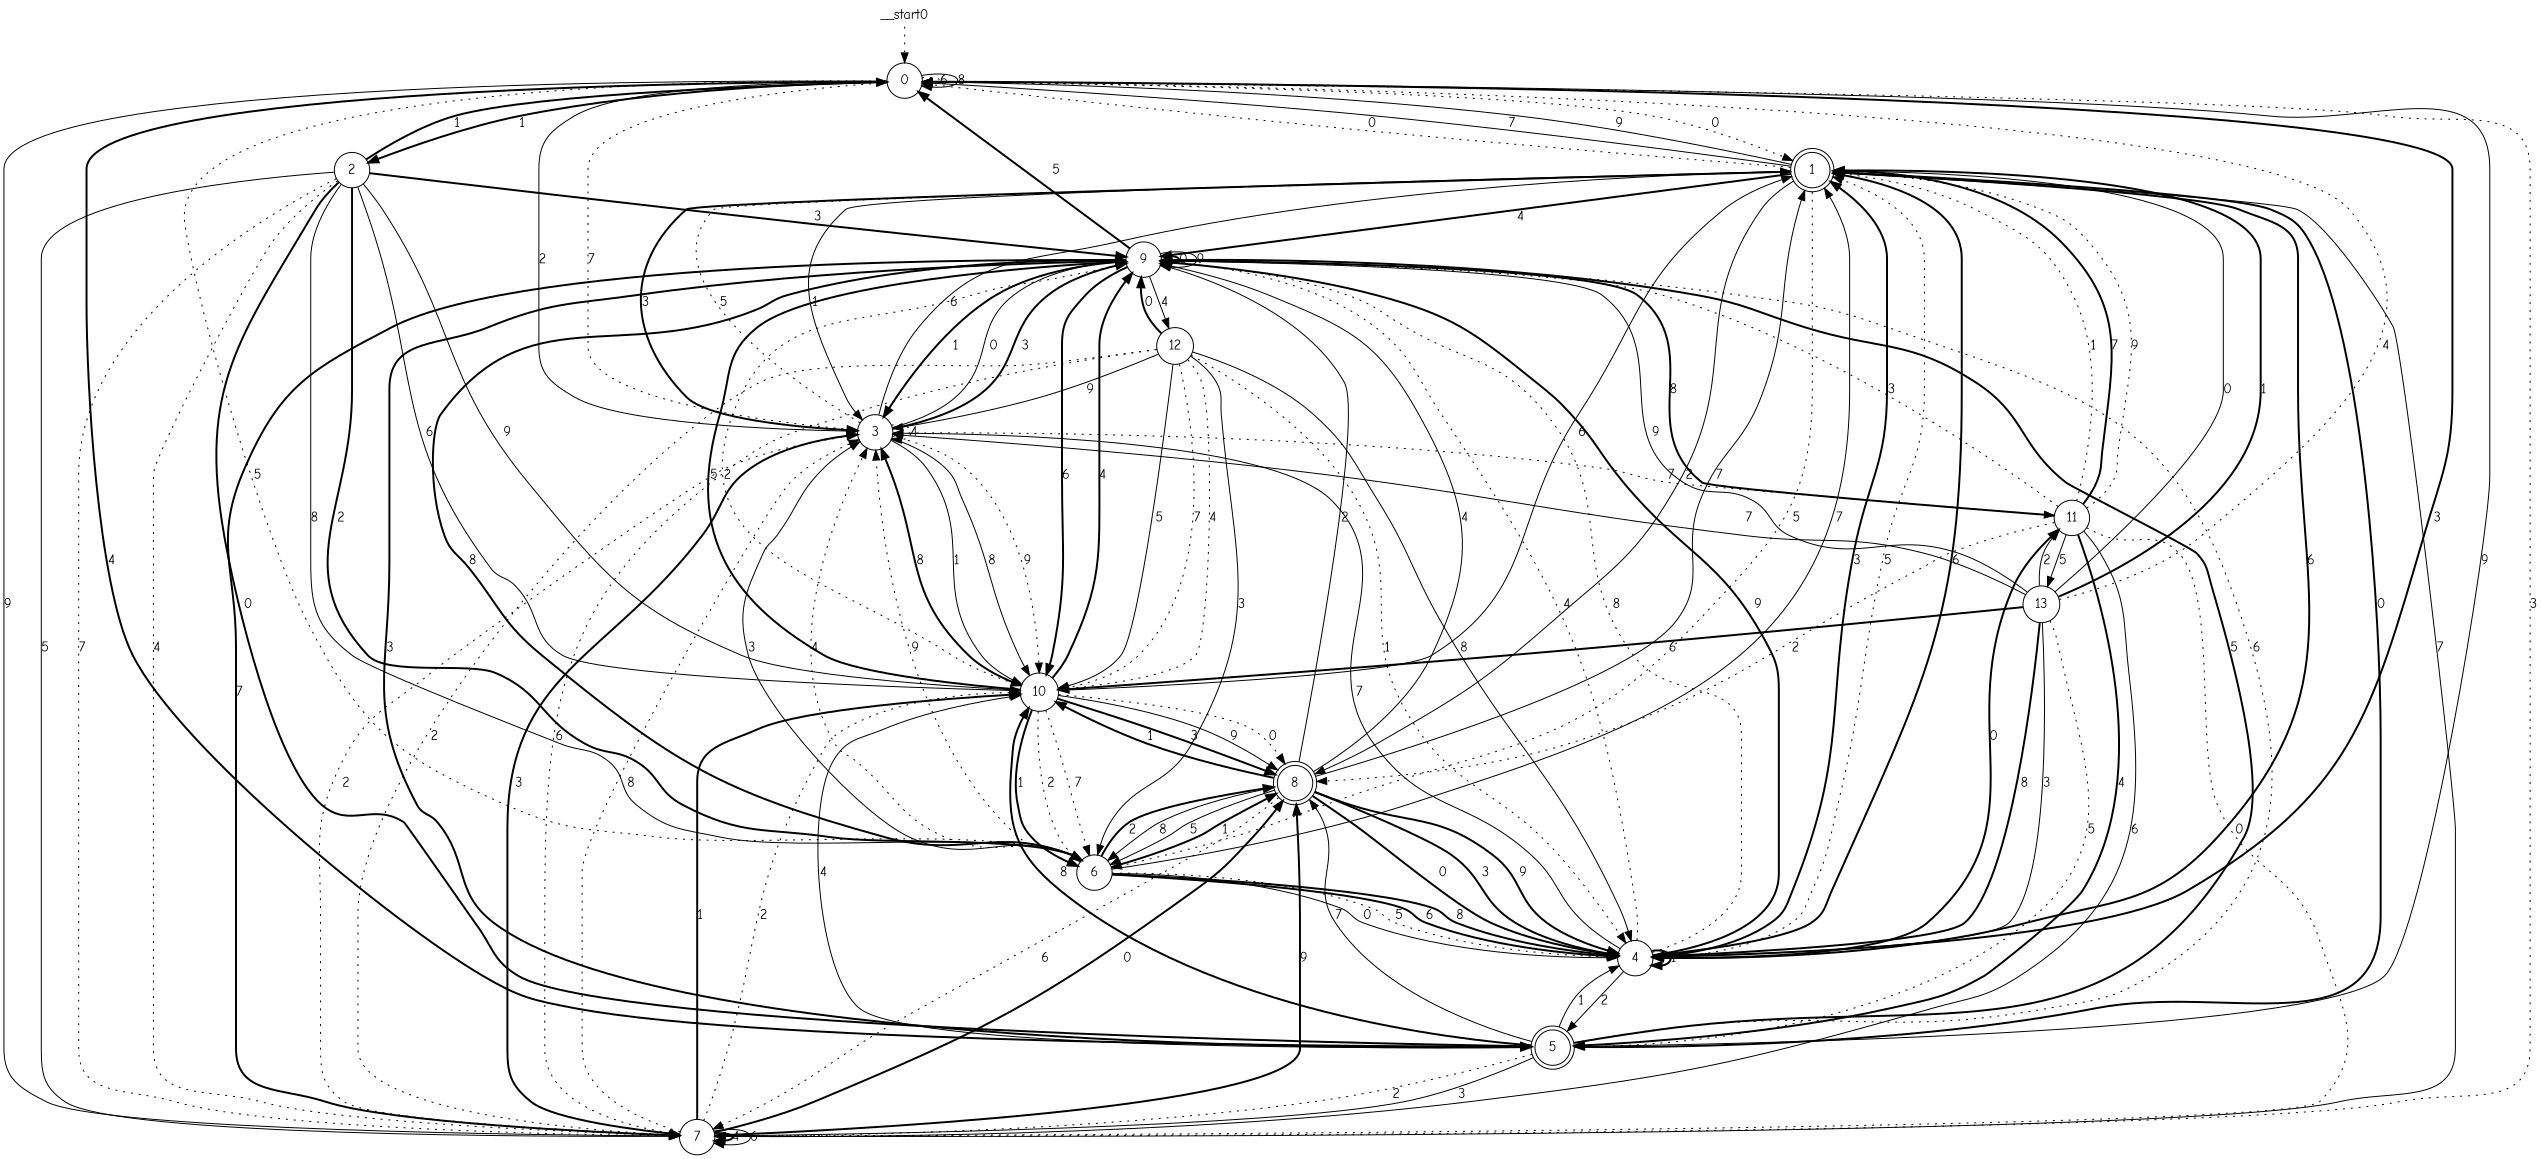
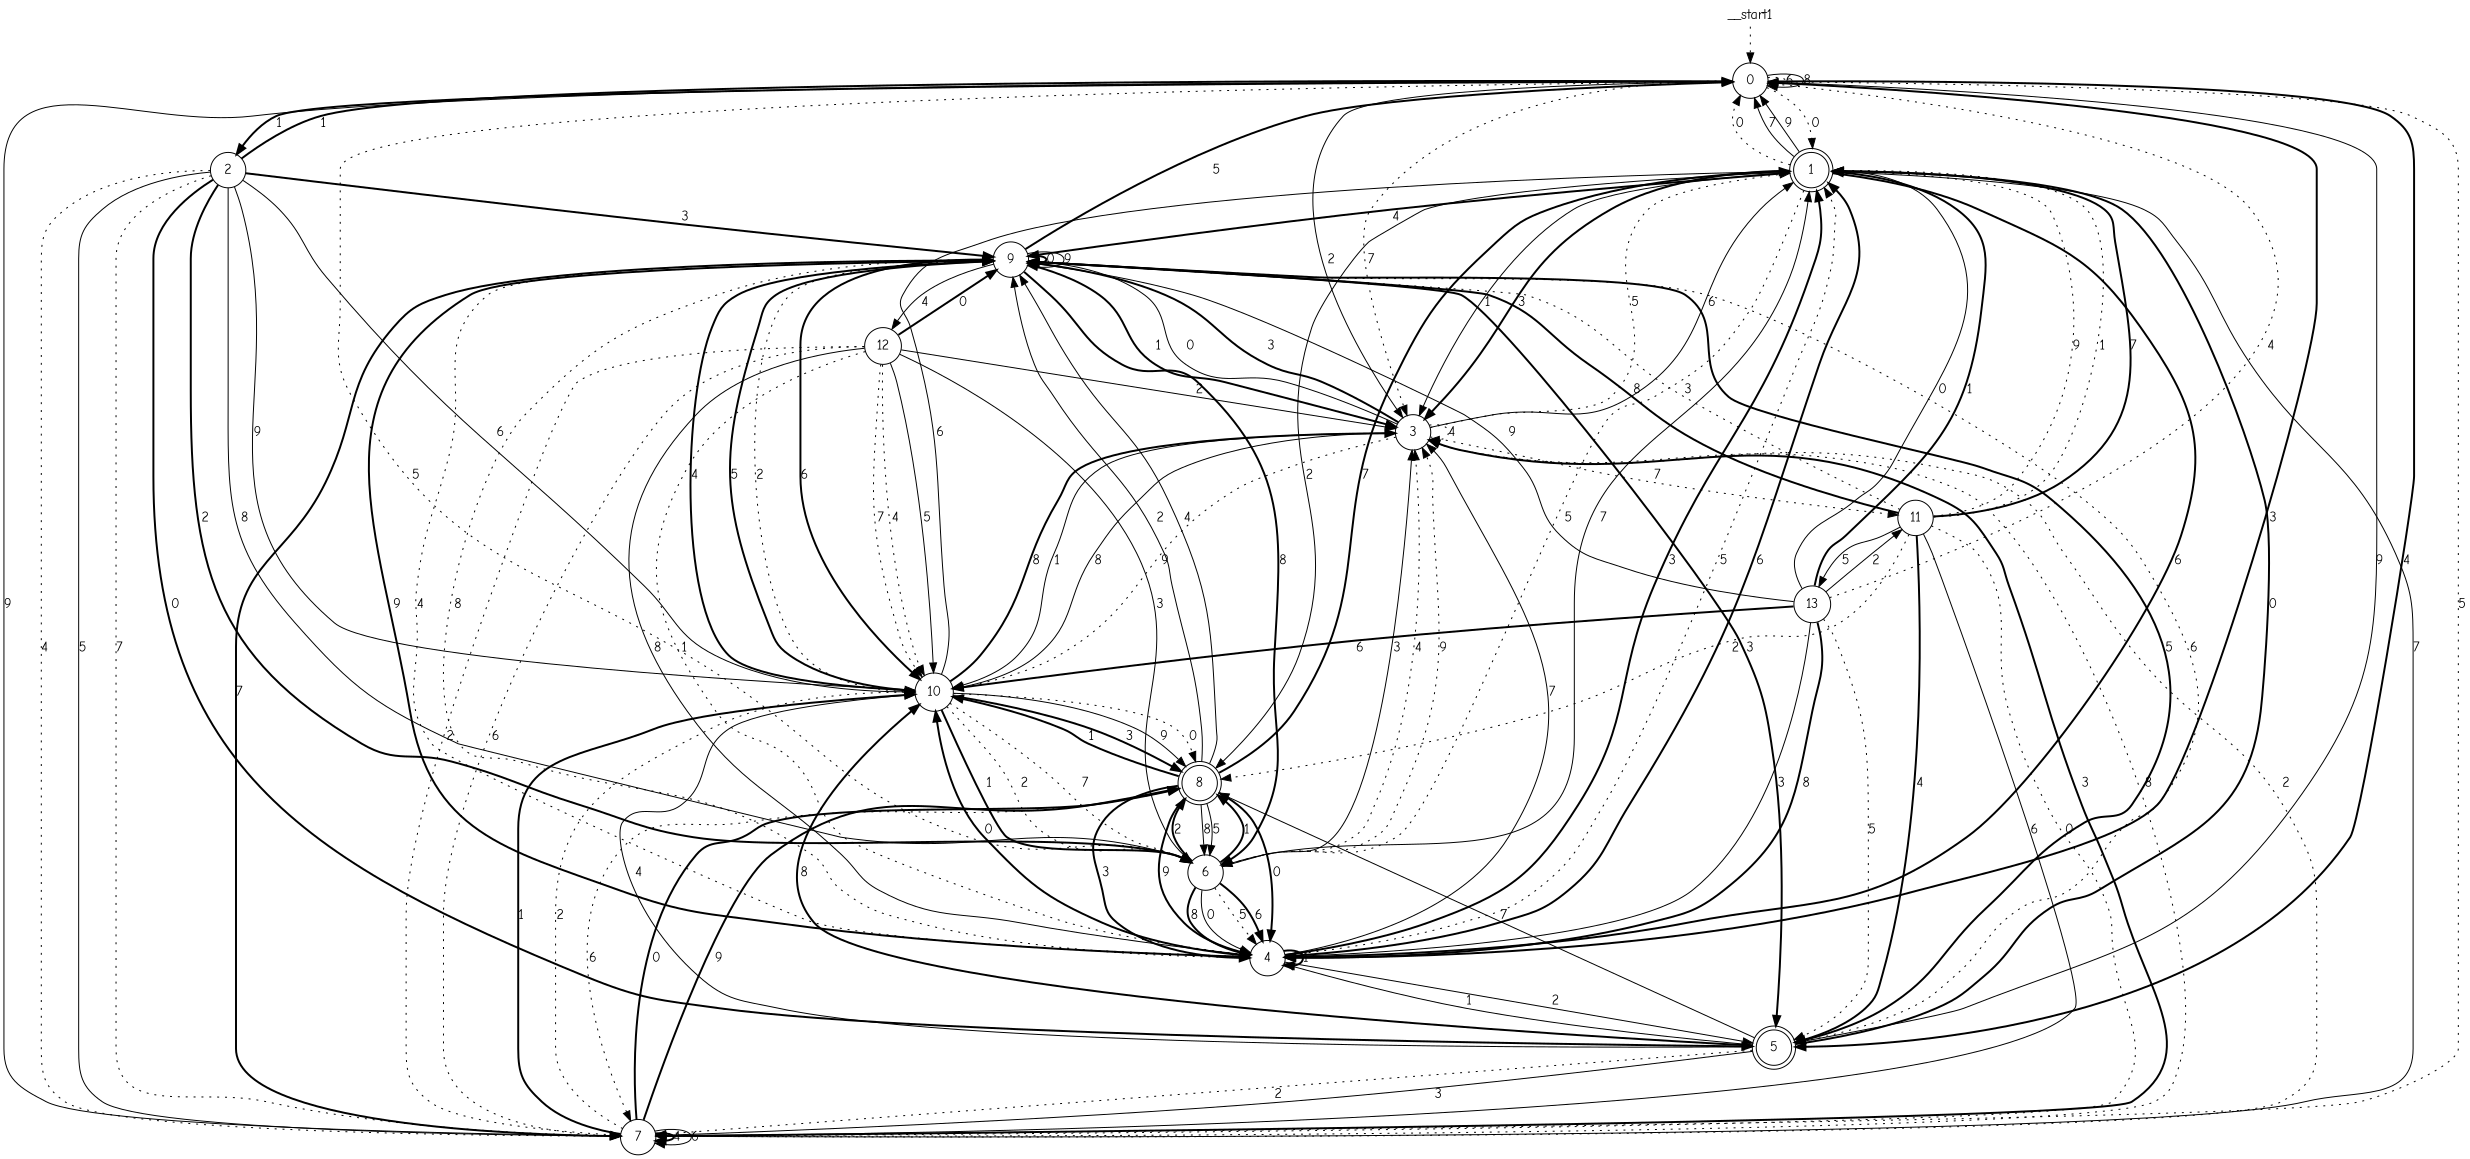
  digraph {
    fontname="Comic Neue"
    node [fontname="Comic Neue" shape=circle]
    edge [fontname="Comic Neue" style=bold]
    n1 [label=0]
    n2 [label=1 shape=doublecircle]
    n3 [label=2]
    n4 [label=3]
    n5 [label=4]
    n6 [label=5 shape=doublecircle]
    n7 [label=6]
    n8 [label=7]
    n9 [label=8 shape=doublecircle]
    n10 [label=9]
    n11 [label=10]
    n12 [label=11]
    n13 [label=12]
    n14 [label=13]
-   __start0 [height=0 shape=none width=0]
+   __start0 [height=0 shape=none width=0 label=__start1]
    n1 -> n1 [label=6 style=dotted]
    n1 -> n1 [label=8 style=solid]
    n1 -> n2 [label=0 style=dotted]
    n1 -> n3 [label=1]
    n1 -> n4 [label=2 style=solid]
    n1 -> n4 [label=7 style=dotted]
    n1 -> n5 [label=3]
    n1 -> n6 [label=4]
    n1 -> n7 [label=5 style=dotted]
    n1 -> n8 [label=9 style=solid]
    n2 -> n1 [label=0 style=dotted]
    n2 -> n1 [label=7 style=solid]
    n2 -> n1 [label=9 style=solid]
    n2 -> n4 [label=1 style=solid]
    n2 -> n4 [label=3]
    n2 -> n5 [label=6]
    n2 -> n7 [label=5 style=dotted]
    n2 -> n9 [label=2 style=solid]
    n2 -> n10 [label=4]
    n3 -> n1 [label=1]
    n3 -> n6 [label=0]
    n3 -> n7 [label=2]
    n3 -> n7 [label=8 style=solid]
    n3 -> n8 [label=4 style=dotted]
    n3 -> n8 [label=5 style=solid]
    n3 -> n8 [label=7 style=dotted]
    n3 -> n10 [label=3]
    n3 -> n11 [label=6 style=solid]
    n3 -> n11 [label=9 style=solid]
    n4 -> n2 [label=5 style=dotted]
    n4 -> n2 [label=6 style=solid]
    n4 -> n4 [label=4 style=dotted]
    n4 -> n8 [label=2 style=dotted]
    n4 -> n10 [label=0 style=solid]
    n4 -> n10 [label=3]
    n4 -> n11 [label=1 style=solid]
    n4 -> n11 [label=8 style=solid]
    n4 -> n11 [label=9 style=dotted]
    n4 -> n12 [label=7 style=dotted]
    n5 -> n2 [label=3]
    n5 -> n2 [label=5 style=dotted]
    n5 -> n2 [label=6]
    n5 -> n4 [label=7 style=solid]
    n5 -> n5 [label=1]
    n5 -> n6 [label=2 style=solid]
    n5 -> n10 [label=4 style=dotted]
    n5 -> n10 [label=8 style=dotted]
    n5 -> n10 [label=9]
-   n5 -> n12 [label=0]
+   n5 -> n11 [label=0]
    n6 -> n1 [label=9 style=solid]
    n6 -> n2 [label=0]
    n6 -> n5 [label=1 style=solid]
    n6 -> n8 [label=2 style=dotted]
    n6 -> n8 [label=3 style=solid]
    n6 -> n9 [label=7 style=solid]
    n6 -> n10 [label=5]
    n6 -> n10 [label=6 style=dotted]
    n6 -> n11 [label=4 style=solid]
    n6 -> n11 [label=8]
    n7 -> n2 [label=7 style=solid]
    n7 -> n4 [label=3 style=solid]
    n7 -> n4 [label=4 style=dotted]
    n7 -> n4 [label=9 style=dotted]
    n7 -> n5 [label=0 style=solid]
    n7 -> n5 [label=5 style=dotted]
    n7 -> n5 [label=6]
    n7 -> n5 [label=8]
    n7 -> n9 [label=1]
    n7 -> n9 [label=2]
-   n8 -> n1 [label=3 style=dotted]
+   n8 -> n1 [label=5 style=dotted]
    n8 -> n2 [label=7 style=solid]
    n8 -> n4 [label=3]
    n8 -> n4 [label=8 style=dotted]
    n8 -> n8 [label=4]
    n8 -> n8 [label=6 style=solid]
    n8 -> n9 [label=0]
    n8 -> n9 [label=9]
    n8 -> n11 [label=1]
    n8 -> n11 [label=2 style=dotted]
-   n9 -> n2 [label=7 style=solid]
+   n9 -> n2 [label=7]
    n9 -> n5 [label=0]
    n9 -> n5 [label=3]
    n9 -> n5 [label=9]
    n9 -> n7 [label=5 style=solid]
    n9 -> n7 [label=8 style=solid]
    n9 -> n8 [label=6 style=dotted]
    n9 -> n10 [label=2 style=solid]
    n9 -> n10 [label=4 style=solid]
    n9 -> n11 [label=1]
    n10 -> n1 [label=5]
    n10 -> n4 [label=1]
    n10 -> n6 [label=3]
    n10 -> n7 [label=8]
    n10 -> n8 [label=7]
    n10 -> n10 [label=0]
    n10 -> n10 [label=9 style=solid]
    n10 -> n11 [label=2 style=dotted]
    n10 -> n11 [label=6]
    n10 -> n13 [label=4 style=solid]
    n11 -> n2 [label=6 style=solid]
    n11 -> n4 [label=8]
    n11 -> n7 [label=1]
    n11 -> n7 [label=2 style=dotted]
    n11 -> n7 [label=7 style=dotted]
    n11 -> n9 [label=0 style=dotted]
    n11 -> n9 [label=3]
    n11 -> n9 [label=9 style=solid]
    n11 -> n10 [label=4]
    n11 -> n10 [label=5]
    n12 -> n2 [label=1 style=dotted]
    n12 -> n2 [label=7]
    n12 -> n2 [label=9 style=dotted]
    n12 -> n6 [label=4]
    n12 -> n8 [label=0 style=dotted]
    n12 -> n8 [label=6 style=solid]
    n12 -> n9 [label=2 style=dotted]
    n12 -> n10 [label=3 style=dotted]
    n12 -> n10 [label=8]
    n12 -> n14 [label=5 style=solid]
-   n13 -> n4 [label=9 style=solid]
+   n13 -> n4 [label=2 style=solid]
    n13 -> n5 [label=1 style=dotted]
    n13 -> n5 [label=8 style=solid]
    n13 -> n7 [label=3 style=solid]
    n13 -> n8 [label=2 style=dotted]
    n13 -> n8 [label=6 style=dotted]
    n13 -> n10 [label=0]
    n13 -> n11 [label=4 style=dotted]
    n13 -> n11 [label=5 style=solid]
    n13 -> n11 [label=7 style=dotted]
    n14 -> n1 [label=4 style=dotted]
    n14 -> n2 [label=0 style=solid]
    n14 -> n2 [label=1]
-   n14 -> n4 [label=7 style=solid]
    n14 -> n5 [label=3 style=solid]
    n14 -> n5 [label=8]
    n14 -> n6 [label=5 style=dotted]
    n14 -> n10 [label=9 style=solid]
    n14 -> n11 [label=6]
    n14 -> n12 [label=2 style=solid]
    __start0 -> n1 [style=dotted]
  }
